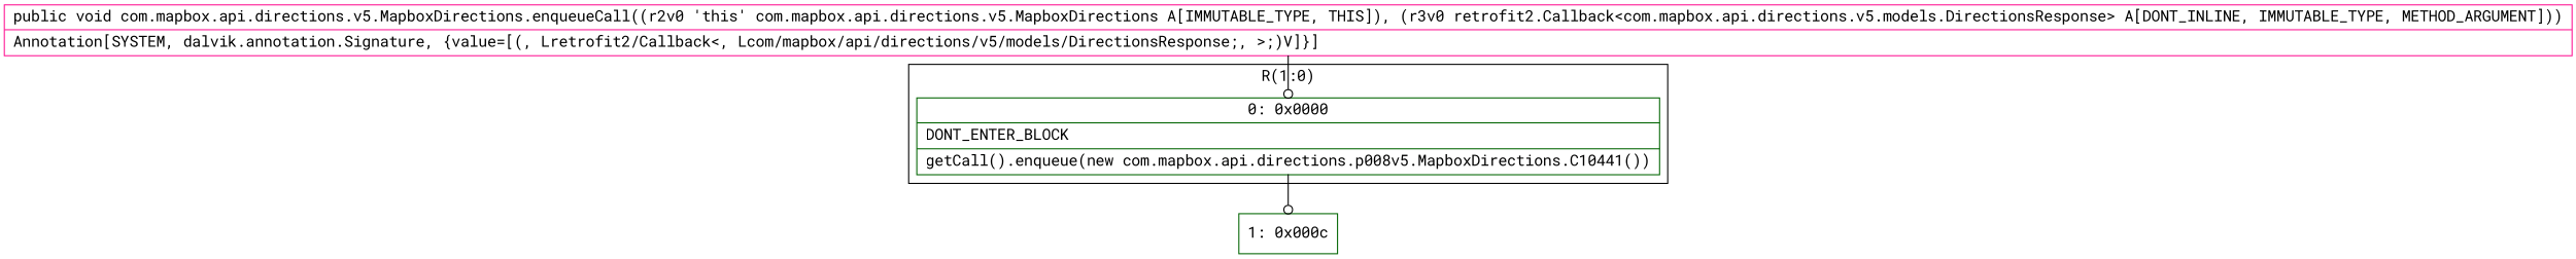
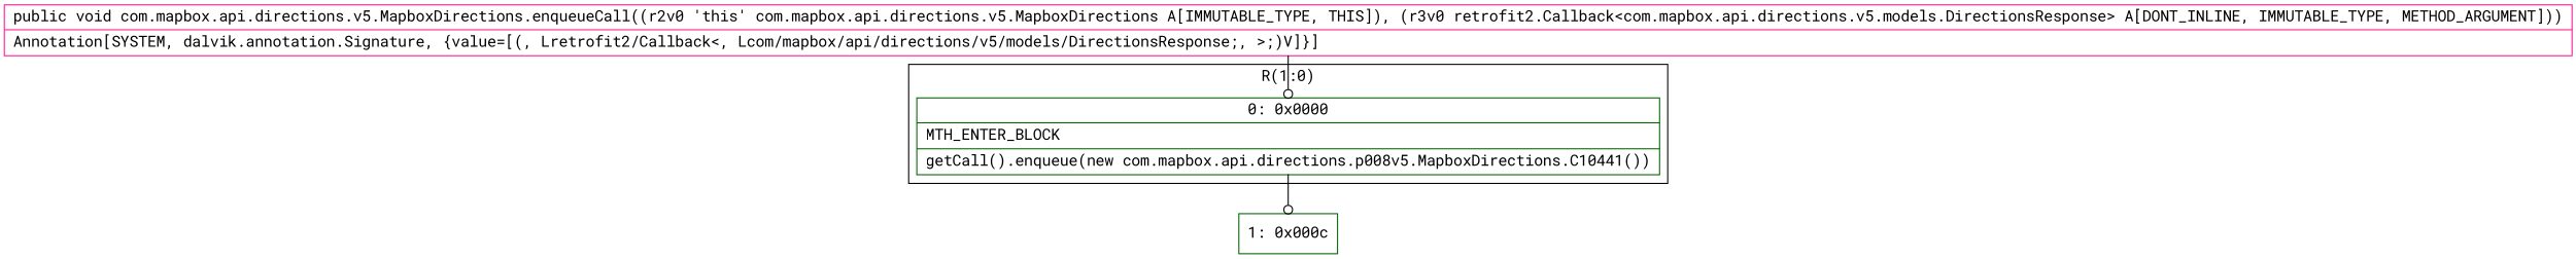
  digraph {
    fontname="Roboto Mono"
    node [color=darkgreen shape=record style=filled fillcolor=white fontname="Roboto Mono"]
    edge [style=solid arrowhead=odot fontname="Roboto Mono"]
-   n1 [label="{0\:\ 0x0000|DONT_ENTER_BLOCK\l|getCall().enqueue(new com.mapbox.api.directions.p008v5.MapboxDirections.C10441())\l}"]
+   n1 [label="{0\:\ 0x0000|MTH_ENTER_BLOCK\l|getCall().enqueue(new com.mapbox.api.directions.p008v5.MapboxDirections.C10441())\l}"]
    n2 [label="{1\:\ 0x000c}"]
    n3 [label="{public void com.mapbox.api.directions.v5.MapboxDirections.enqueueCall((r2v0 'this' com.mapbox.api.directions.v5.MapboxDirections A[IMMUTABLE_TYPE, THIS]), (r3v0 retrofit2.Callback\<com.mapbox.api.directions.v5.models.DirectionsResponse\> A[DONT_INLINE, IMMUTABLE_TYPE, METHOD_ARGUMENT]))  | Annotation[SYSTEM, dalvik.annotation.Signature, \{value=[(, Lretrofit2\/Callback\<, Lcom\/mapbox\/api\/directions\/v5\/models\/DirectionsResponse;, \>;)V]\}]\l}" color=deeppink]
    subgraph cluster_1 {
      label="R(1:0)"
      n1
    }
    n1 -> n2
    n3 -> n1
  }
